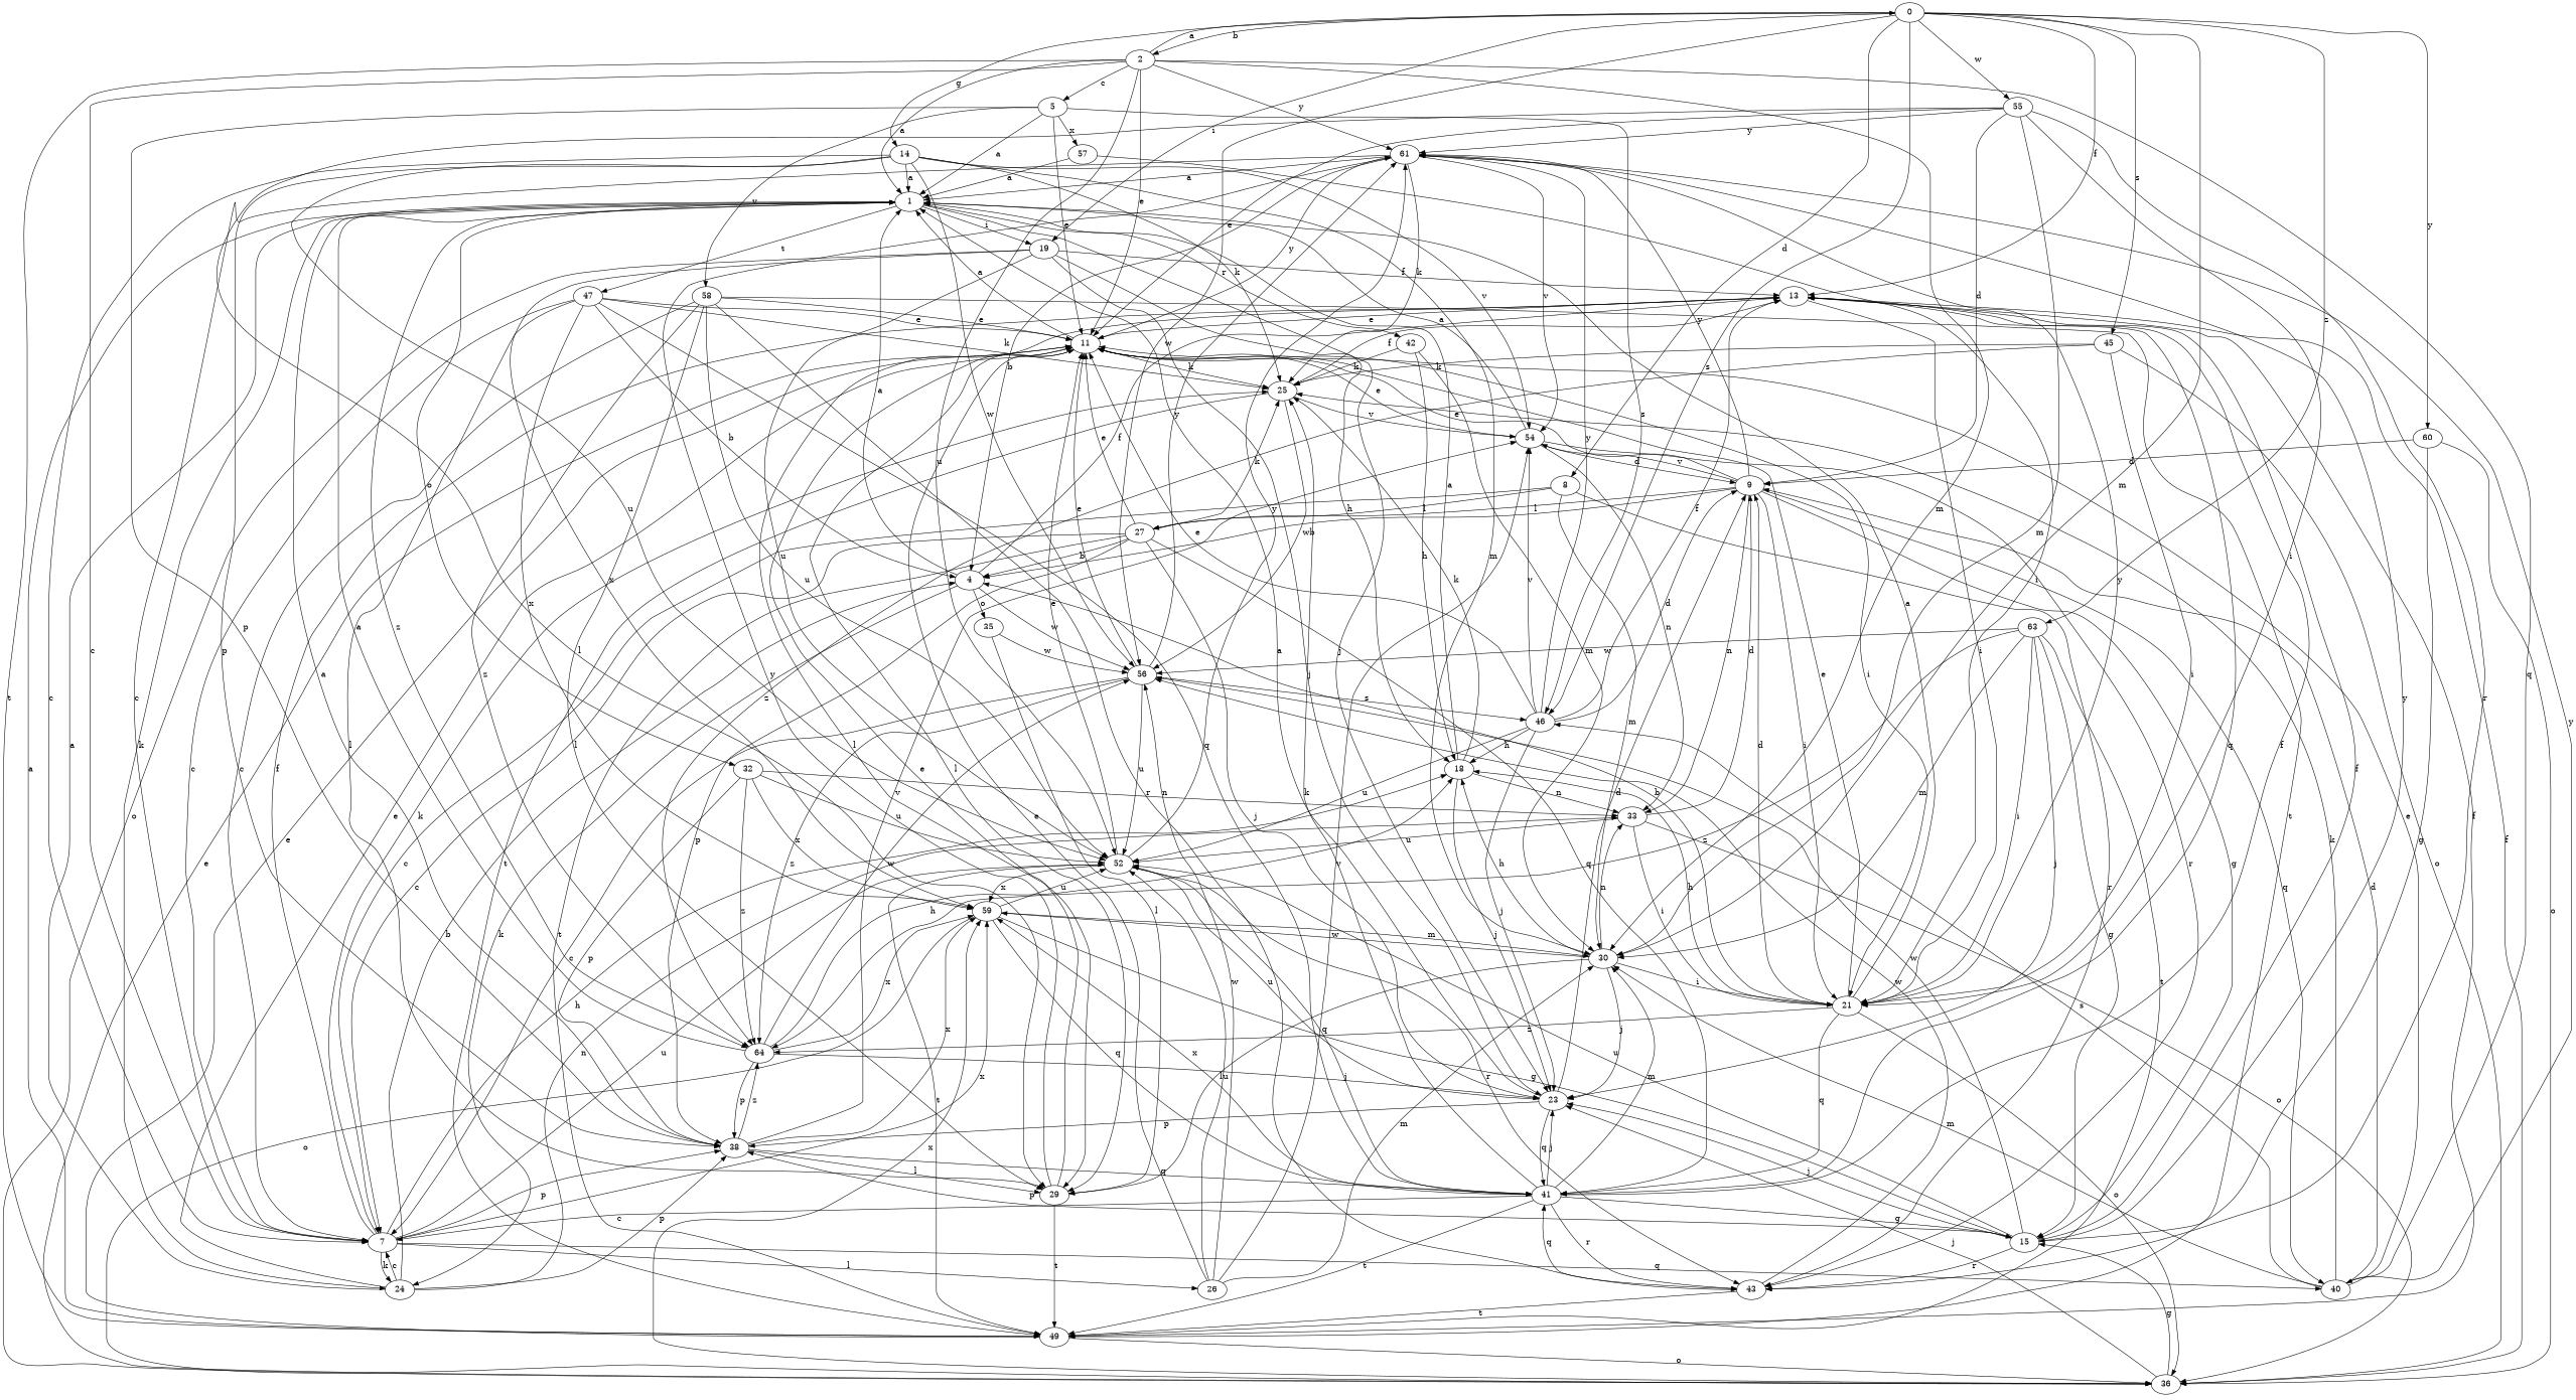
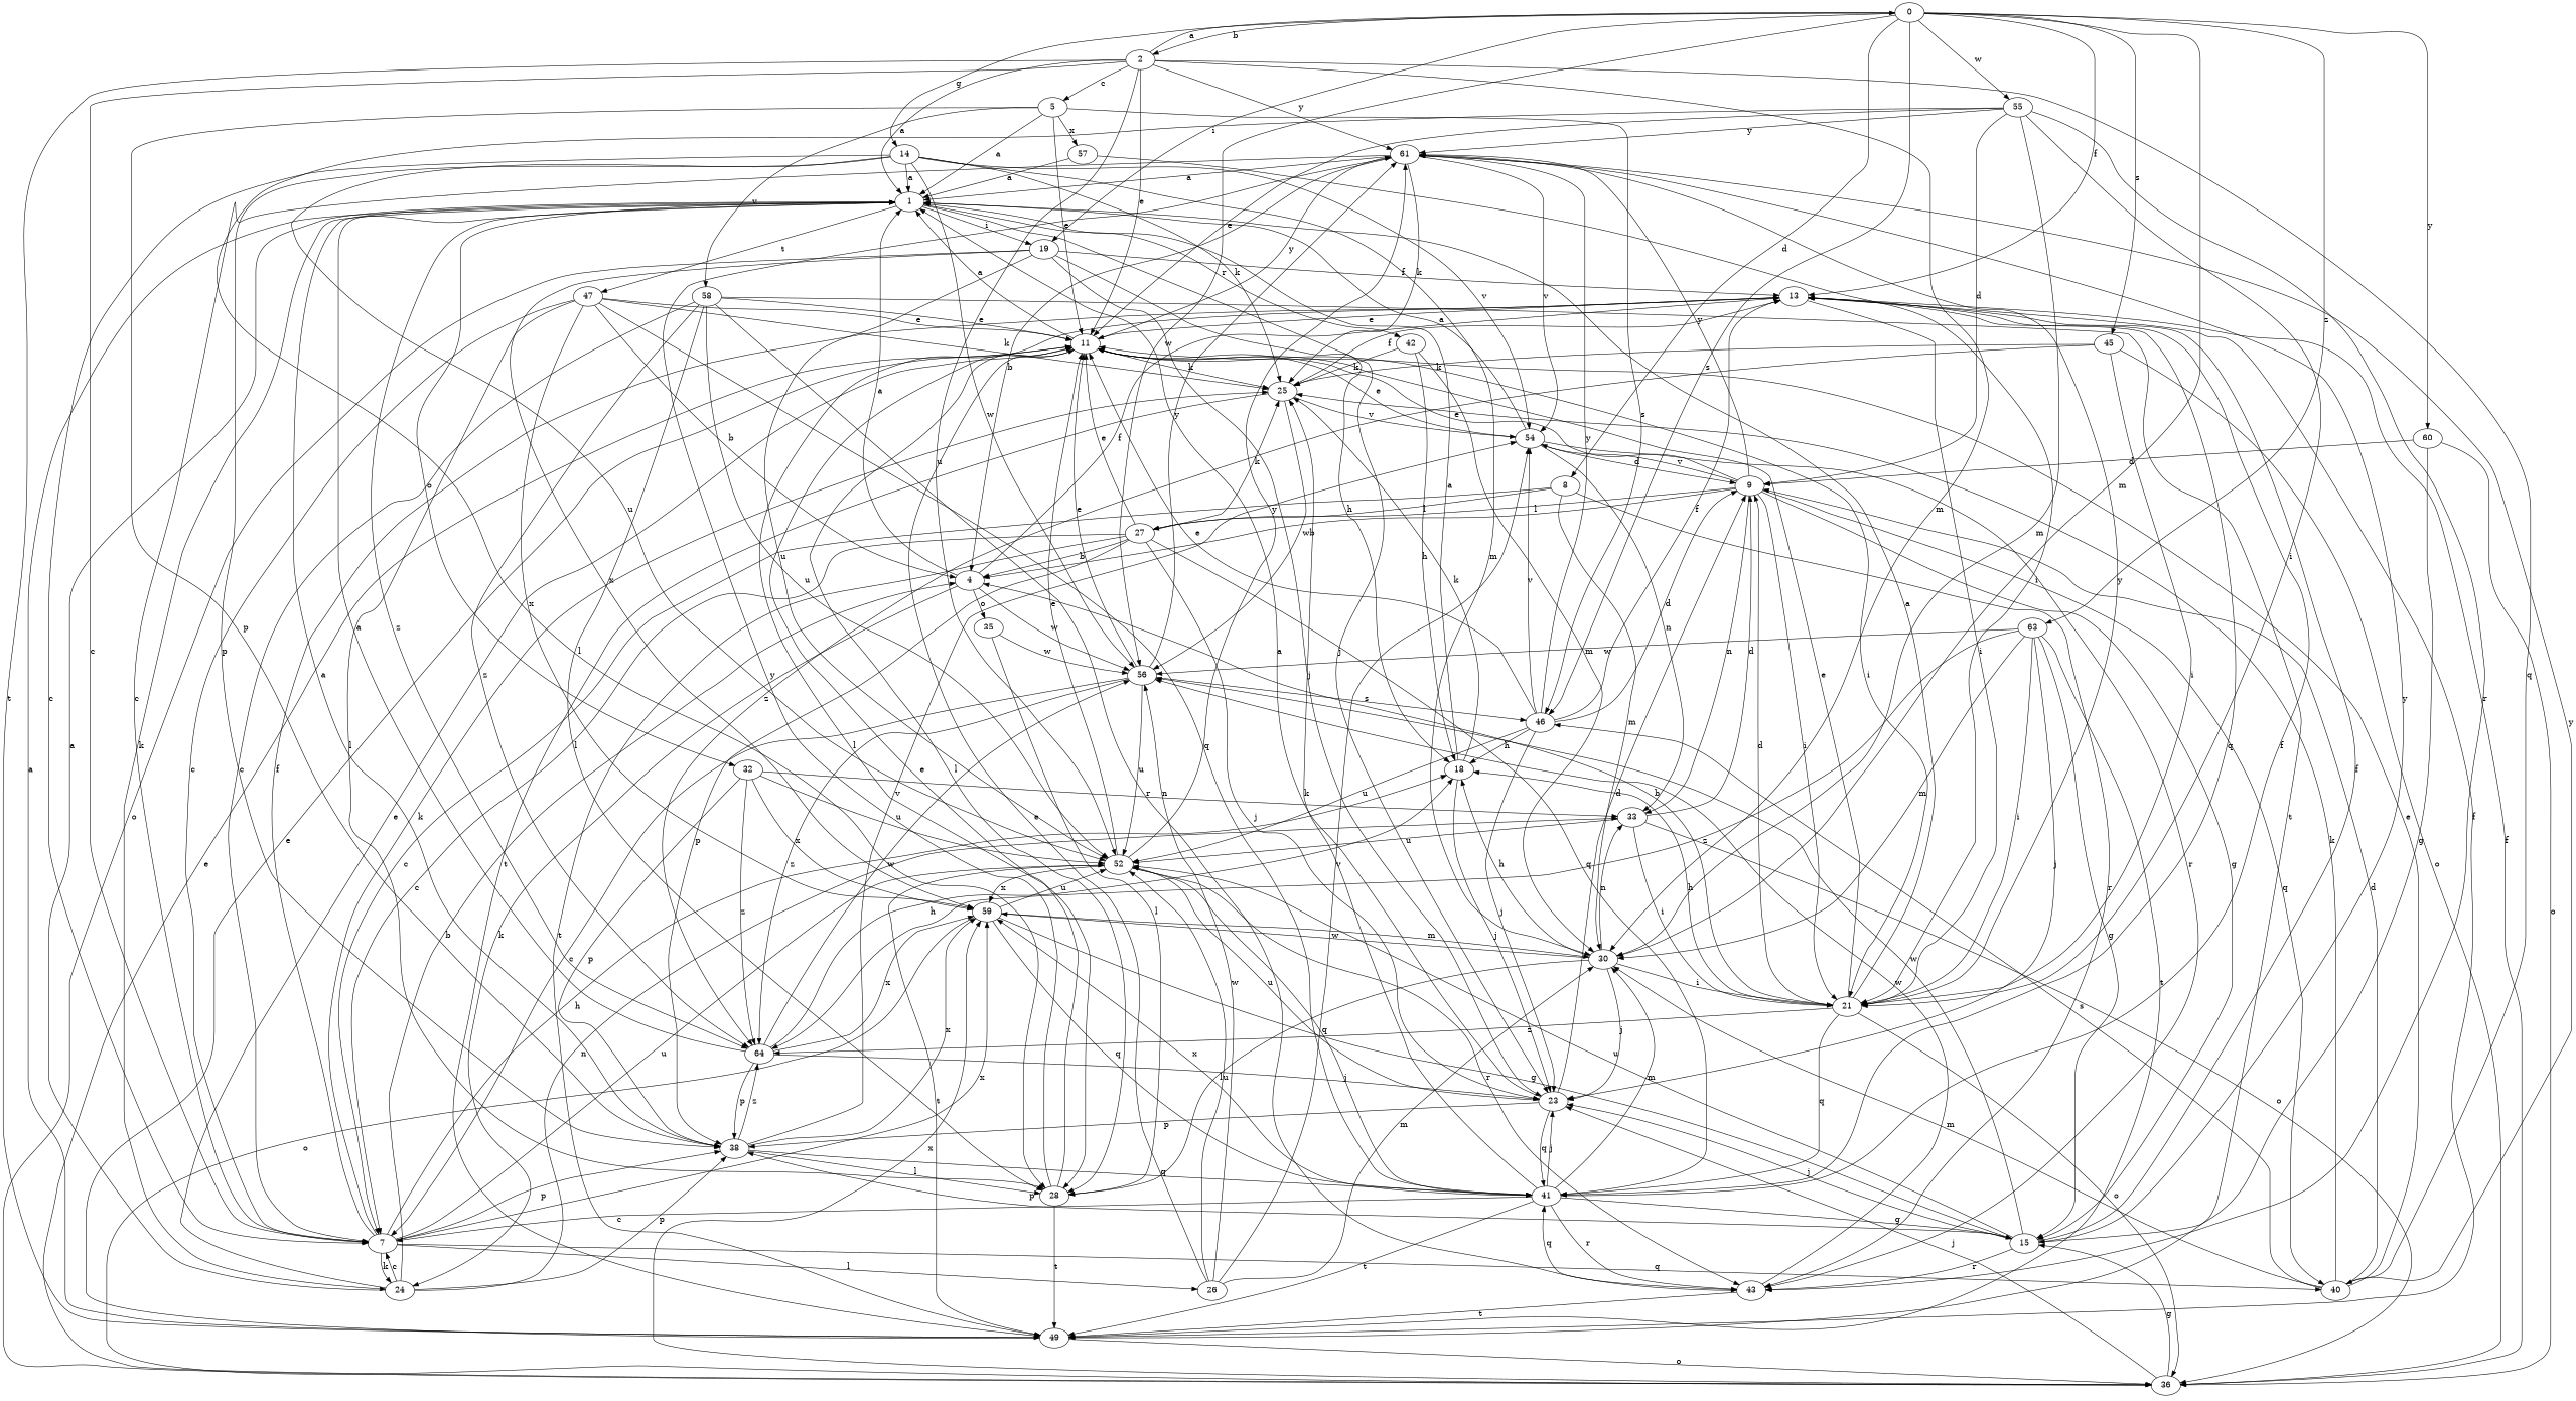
  strict digraph {
    0
    2
    8
    13
    14
    19
    30
    45
    46
    55
    56
    60
    63
    1
    5
    7
    11
    40
    49
    52
    61
    27
    43
    21
-   28 [label=29]
+   28
    41
    38
    54
    25
    23
    18
    59
    36
    33
    64
    9
    15
    24
    n39 [label=32]
    42
    47
    4
    n43 [label=58]
    57
    26
    35
    0 -> 2 [label=b]
    0 -> 8 [label=d]
    0 -> 13 [label=f]
    0 -> 14 [label=g]
    0 -> 19 [label=i]
    0 -> 30 [label=m]
    0 -> 45 [label=s]
    0 -> 46 [label=s]
    0 -> 55 [label=w]
    0 -> 56 [label=w]
    0 -> 60 [label=y]
    0 -> 63 [label=z]
    2 -> 0 [label=a]
    2 -> 30 [label=m]
    2 -> 1 [label=a]
    2 -> 5 [label=c]
    2 -> 7 [label=c]
    2 -> 11 [label=e]
    2 -> 40 [label=q]
    2 -> 49 [label=t]
    2 -> 52 [label=u]
    2 -> 61 [label=y]
    8 -> 30 [label=m]
    8 -> 7 [label=c]
    8 -> 27 [label=l]
    8 -> 43 [label=r]
    13 -> 11 [label=e]
    13 -> 21 [label=i]
    13 -> 28 [label=l]
    13 -> 41 [label=q]
    14 -> 30 [label=m]
    14 -> 56 [label=w]
    14 -> 1 [label=a]
    14 -> 7 [label=c]
    14 -> 52 [label=u]
    14 -> 38 [label=p]
    14 -> 54 [label=v]
    14 -> 25 [label=k]
    19 -> 13 [label=f]
    19 -> 52 [label=u]
    19 -> 23 [label=j]
    19 -> 18 [label=h]
    19 -> 59 [label=x]
    19 -> 36 [label=o]
    30 -> 21 [label=i]
    30 -> 28 [label=l]
    30 -> 23 [label=j]
    30 -> 18 [label=h]
    30 -> 59 [label=w]
    30 -> 33 [label=n]
    45 -> 21 [label=i]
    45 -> 25 [label=k]
    45 -> 36 [label=o]
    45 -> 64 [label=z]
    46 -> 13 [label=f]
    46 -> 11 [label=e]
    46 -> 52 [label=u]
    46 -> 61 [label=y]
    46 -> 54 [label=v]
    46 -> 23 [label=j]
    46 -> 18 [label=h]
    46 -> 9 [label=d]
    55 -> 30 [label=m]
    55 -> 11 [label=e]
    55 -> 61 [label=y]
    55 -> 43 [label=r]
    55 -> 21 [label=i]
    55 -> 28 [label=l]
    55 -> 9 [label=d]
    56 -> 46 [label=s]
    56 -> 7 [label=c]
    56 -> 11 [label=e]
    56 -> 52 [label=u]
    56 -> 61 [label=y]
    56 -> 64 [label=z]
    60 -> 36 [label=o]
    60 -> 9 [label=d]
    60 -> 15 [label=g]
    63 -> 30 [label=m]
    63 -> 56 [label=w]
    63 -> 49 [label=t]
    63 -> 21 [label=i]
    63 -> 23 [label=j]
    63 -> 64 [label=z]
    63 -> 15 [label=g]
    1 -> 19 [label=i]
    1 -> 23 [label=j]
    1 -> 64 [label=z]
    1 -> 24 [label=k]
    1 -> n39 [label=o]
    1 -> 42 [label=r]
    1 -> 47 [label=t]
    5 -> 46 [label=s]
    5 -> 1 [label=a]
    5 -> 11 [label=e]
    5 -> 38 [label=p]
    5 -> n43 [label=v]
    5 -> 57 [label=x]
    7 -> 13 [label=f]
    7 -> 40 [label=q]
    7 -> 52 [label=u]
    7 -> 38 [label=p]
    7 -> 25 [label=k]
    7 -> 18 [label=h]
    7 -> 59 [label=x]
    7 -> 24 [label=k]
    7 -> 26 [label=l]
    11 -> 1 [label=a]
    11 -> 61 [label=y]
    11 -> 21 [label=i]
    11 -> 28 [label=l]
    11 -> 25 [label=k]
    40 -> 30 [label=m]
    40 -> 46 [label=s]
    40 -> 11 [label=e]
    40 -> 61 [label=y]
    40 -> 25 [label=k]
    40 -> 9 [label=d]
    49 -> 13 [label=f]
    49 -> 1 [label=a]
    49 -> 11 [label=e]
    49 -> 36 [label=o]
    52 -> 11 [label=e]
    52 -> 49 [label=t]
    52 -> 61 [label=y]
    52 -> 43 [label=r]
    52 -> 41 [label=q]
    52 -> 59 [label=x]
    61 -> 1 [label=a]
    61 -> 7 [label=c]
    61 -> 54 [label=v]
    61 -> 25 [label=k]
    61 -> 4 [label=b]
    27 -> 7 [label=c]
    27 -> 11 [label=e]
    27 -> 49 [label=t]
    27 -> 41 [label=q]
    27 -> 38 [label=p]
    27 -> 25 [label=k]
    27 -> 23 [label=j]
    27 -> 4 [label=b]
    43 -> 56 [label=w]
    43 -> 49 [label=t]
    43 -> 41 [label=q]
    21 -> 1 [label=a]
    21 -> 11 [label=e]
    21 -> 61 [label=y]
    21 -> 41 [label=q]
    21 -> 18 [label=h]
    21 -> 36 [label=o]
    21 -> 64 [label=z]
    21 -> 9 [label=d]
    21 -> 4 [label=b]
    28 -> 11 [label=e]
    28 -> 49 [label=t]
    28 -> 61 [label=y]
    41 -> 13 [label=f]
    41 -> 30 [label=m]
    41 -> 7 [label=c]
    41 -> 49 [label=t]
    41 -> 43 [label=r]
    41 -> 25 [label=k]
    41 -> 23 [label=j]
    41 -> 59 [label=x]
    41 -> 15 [label=g]
    38 -> 1 [label=a]
    38 -> 28 [label=l]
    38 -> 41 [label=q]
    38 -> 54 [label=v]
    38 -> 59 [label=x]
    38 -> 64 [label=z]
    54 -> 1 [label=a]
    54 -> 11 [label=e]
    54 -> 43 [label=r]
    54 -> 33 [label=n]
    54 -> 9 [label=d]
    25 -> 13 [label=f]
    25 -> 56 [label=w]
    25 -> 49 [label=t]
    25 -> 54 [label=v]
    23 -> 1 [label=a]
    23 -> 52 [label=u]
    23 -> 41 [label=q]
    23 -> 38 [label=p]
    23 -> 9 [label=d]
    18 -> 1 [label=a]
    18 -> 25 [label=k]
    18 -> 23 [label=j]
-   18 -> 33 [label=n]
    59 -> 30 [label=m]
    59 -> 52 [label=u]
    59 -> 41 [label=q]
    59 -> 36 [label=o]
    59 -> 15 [label=g]
    36 -> 13 [label=f]
    36 -> 11 [label=e]
    36 -> 23 [label=j]
    36 -> 59 [label=x]
    36 -> 15 [label=g]
    33 -> 52 [label=u]
    33 -> 21 [label=i]
    33 -> 36 [label=o]
    33 -> 9 [label=d]
    64 -> 56 [label=w]
    64 -> 1 [label=a]
    64 -> 38 [label=p]
    64 -> 23 [label=j]
    64 -> 18 [label=h]
    64 -> 59 [label=x]
    9 -> 11 [label=e]
    9 -> 40 [label=q]
    9 -> 61 [label=y]
    9 -> 27 [label=l]
    9 -> 21 [label=i]
    9 -> 54 [label=v]
    9 -> 33 [label=n]
    9 -> 15 [label=g]
    9 -> 4 [label=b]
    15 -> 13 [label=f]
    15 -> 56 [label=w]
    15 -> 52 [label=u]
    15 -> 61 [label=y]
    15 -> 43 [label=r]
    15 -> 38 [label=p]
    15 -> 23 [label=j]
    24 -> 1 [label=a]
    24 -> 7 [label=c]
    24 -> 11 [label=e]
    24 -> 38 [label=p]
    24 -> 33 [label=n]
    24 -> 4 [label=b]
    n39 -> 52 [label=u]
    n39 -> 38 [label=p]
    n39 -> 59 [label=x]
    n39 -> 33 [label=n]
    n39 -> 64 [label=z]
    42 -> 30 [label=m]
    42 -> 25 [label=k]
    42 -> 18 [label=h]
    47 -> 7 [label=c]
    47 -> 11 [label=e]
    47 -> 28 [label=l]
    47 -> 41 [label=q]
    47 -> 25 [label=k]
    47 -> 59 [label=x]
    47 -> 4 [label=b]
    4 -> 13 [label=f]
    4 -> 56 [label=w]
    4 -> 1 [label=a]
    4 -> 24 [label=k]
    4 -> 35 [label=o]
    n43 -> 7 [label=c]
    n43 -> 11 [label=e]
    n43 -> 49 [label=t]
    n43 -> 52 [label=u]
    n43 -> 43 [label=r]
    n43 -> 28 [label=l]
    n43 -> 64 [label=z]
    57 -> 1 [label=a]
    57 -> 21 [label=i]
    26 -> 30 [label=m]
    26 -> 56 [label=w]
    26 -> 11 [label=e]
    26 -> 52 [label=u]
    26 -> 54 [label=v]
    35 -> 56 [label=w]
    35 -> 28 [label=l]
  }
